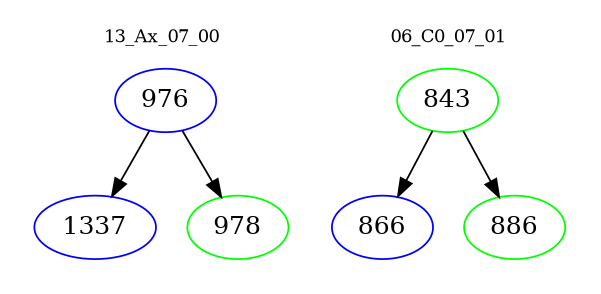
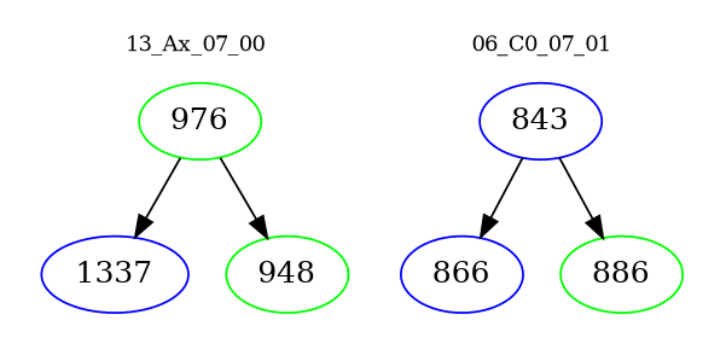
  digraph {
    node [color=blue]
    edge [color=black]
-   n1 [label=976]
+   n1 [color=green label=976]
    n2 [label=1337]
-   n3 [color=green label=978]
-   n4 [color=green label=843]
+   n3 [color=green label=948]
+   n4 [label=843]
    n5 [label=866]
    n6 [color=green label=886]
    subgraph cluster_1 {
      color=white
      fontsize=10
      label="13_Ax_07_00"
      n1
      n2
      n3
    }
    subgraph cluster_2 {
      color=white
      fontsize=10
      label="06_C0_07_01"
      n4
      n5
      n6
    }
    n1 -> n2
    n1 -> n3
    n4 -> n5
    n4 -> n6
  }
